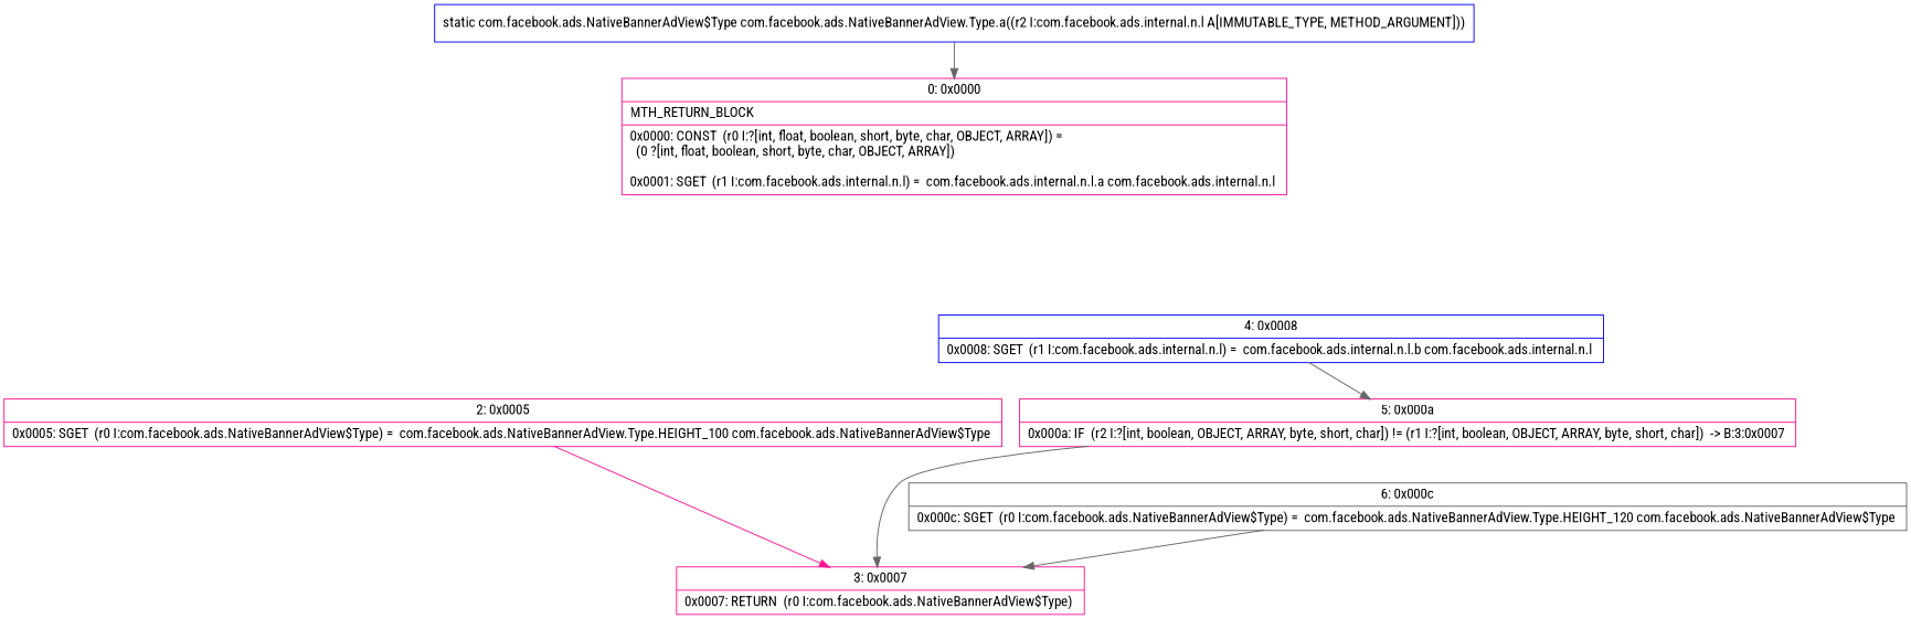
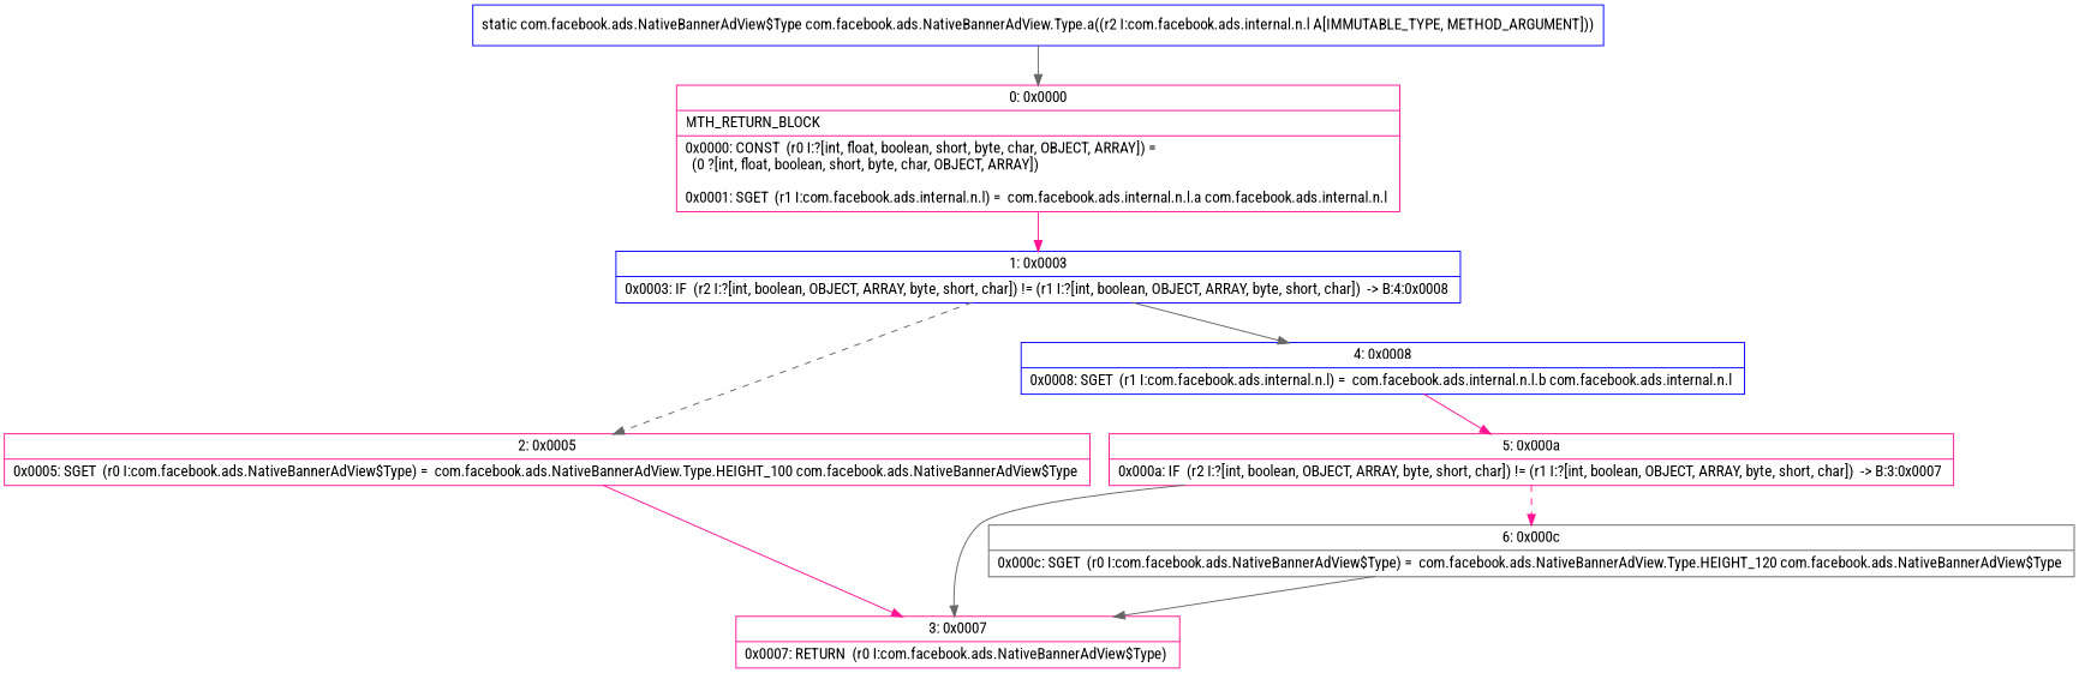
  digraph {
    fontname="Roboto Condensed"
    node [color=deeppink fontname="Roboto Condensed" shape=record]
    edge [color=gray40 fontname="Roboto Condensed"]
    n1 [label="{0\:\ 0x0000|MTH_RETURN_BLOCK\l|0x0000: CONST  (r0 I:?[int, float, boolean, short, byte, char, OBJECT, ARRAY]) = \l  (0 ?[int, float, boolean, short, byte, char, OBJECT, ARRAY])\l \l0x0001: SGET  (r1 I:com.facebook.ads.internal.n.l) =  com.facebook.ads.internal.n.l.a com.facebook.ads.internal.n.l \l}"]
+   n2 [color=blue label="{1\:\ 0x0003|0x0003: IF  (r2 I:?[int, boolean, OBJECT, ARRAY, byte, short, char]) != (r1 I:?[int, boolean, OBJECT, ARRAY, byte, short, char])  \-\> B:4:0x0008 \l}"]
    n3 [label="{2\:\ 0x0005|0x0005: SGET  (r0 I:com.facebook.ads.NativeBannerAdView$Type) =  com.facebook.ads.NativeBannerAdView.Type.HEIGHT_100 com.facebook.ads.NativeBannerAdView$Type \l}"]
    n4 [color=blue label="{4\:\ 0x0008|0x0008: SGET  (r1 I:com.facebook.ads.internal.n.l) =  com.facebook.ads.internal.n.l.b com.facebook.ads.internal.n.l \l}"]
    n5 [label="{3\:\ 0x0007|0x0007: RETURN  (r0 I:com.facebook.ads.NativeBannerAdView$Type) \l}"]
    n6 [label="{5\:\ 0x000a|0x000a: IF  (r2 I:?[int, boolean, OBJECT, ARRAY, byte, short, char]) != (r1 I:?[int, boolean, OBJECT, ARRAY, byte, short, char])  \-\> B:3:0x0007 \l}"]
    n7 [color=gray40 label="{6\:\ 0x000c|0x000c: SGET  (r0 I:com.facebook.ads.NativeBannerAdView$Type) =  com.facebook.ads.NativeBannerAdView.Type.HEIGHT_120 com.facebook.ads.NativeBannerAdView$Type \l}"]
    n8 [color=blue label="{static com.facebook.ads.NativeBannerAdView$Type com.facebook.ads.NativeBannerAdView.Type.a((r2 I:com.facebook.ads.internal.n.l A[IMMUTABLE_TYPE, METHOD_ARGUMENT])) }"]
+   n1 -> n2 [color=deeppink]
+   n2 -> n3 [style=dashed]
+   n2 -> n4
    n3 -> n5 [color=deeppink]
-   n4 -> n6
+   n4 -> n6 [color=deeppink]
    n6 -> n5
+   n6 -> n7 [color=deeppink style=dashed]
    n7 -> n5
    n8 -> n1
  }
